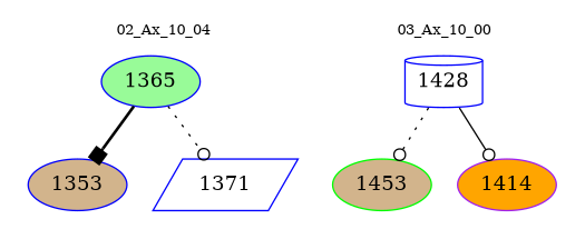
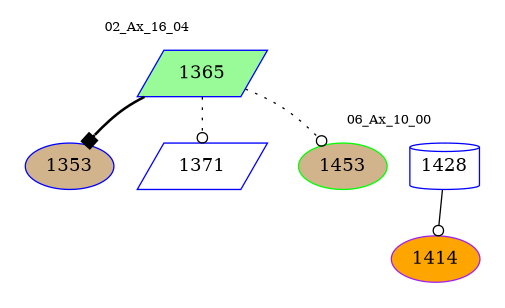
  digraph {
    node [color=blue fillcolor=tan shape=ellipse style=filled]
    edge [arrowhead=odot color=black style=dotted]
-   n1 [fillcolor=palegreen label=1365]
+   n1 [fillcolor=palegreen label=1365 shape=parallelogram]
    n2 [label=1353]
    n3 [fillcolor=white label=1371 shape=parallelogram]
    n4 [fillcolor=white label=1428 shape=cylinder]
    n5 [color=green label=1453]
    n6 [color=purple fillcolor=orange label=1414]
    subgraph cluster_1 {
      color=white
      fontsize=10
-     label="02_Ax_10_04"
+     label="02_Ax_16_04"
      n1
      n2
      n3
    }
    subgraph cluster_2 {
      color=white
      fontsize=10
-     label="03_Ax_10_00"
+     label="06_Ax_10_00"
      n4
      n5
      n6
    }
    n1 -> n2 [arrowhead=box style=bold]
    n1 -> n3
-   n4 -> n5
+   n1 -> n5
    n4 -> n6 [style=solid]
  }
